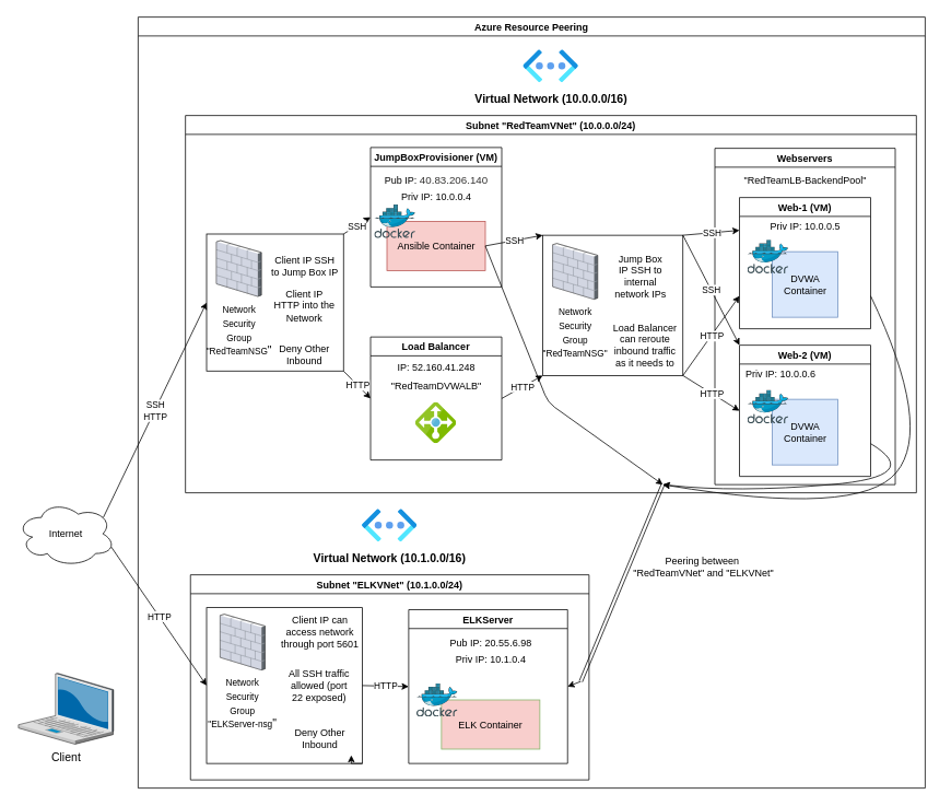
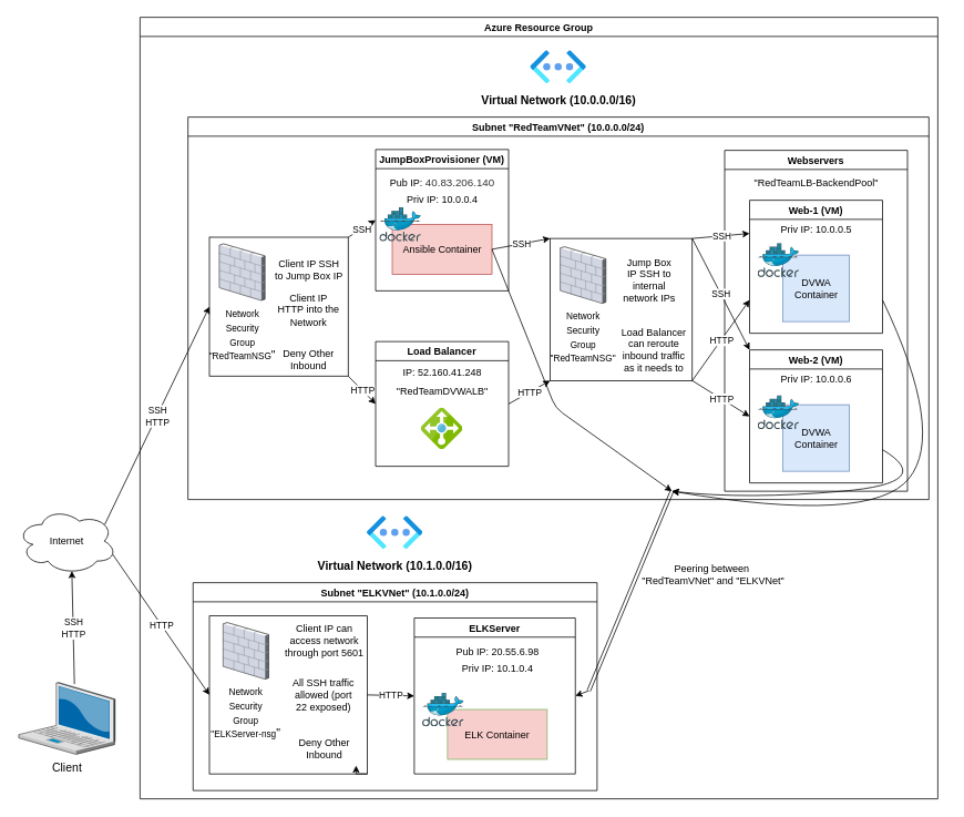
  <mxCell id="0" />
  <mxCell id="1" parent="0" />
  <mxCell id="2" value="Internet" style="ellipse;shape=cloud;whiteSpace=wrap;html=1;" parent="1" vertex="1"><mxGeometry x="20" y="610" width="120" height="80" as="geometry" /></mxCell>
  <mxCell id="3" value="Client" style="verticalLabelPosition=bottom;aspect=fixed;html=1;verticalAlign=top;strokeColor=none;shape=mxgraph.citrix.laptop_2;fillColor=#66B2FF;gradientColor=#0066CC;fontSize=14;" parent="1" vertex="1"><mxGeometry x="22" y="820" width="116" height="86.5" as="geometry" /></mxCell>
- <mxCell id="4" value="Azure Resource Peering" style="swimlane;" parent="1" vertex="1"><mxGeometry x="168" y="20" width="960" height="940" as="geometry" /></mxCell>
+ <mxCell id="4" value="Azure Resource Group" style="swimlane;" parent="1" vertex="1"><mxGeometry x="168" y="20" width="960" height="940" as="geometry" /></mxCell>
  <mxCell id="5" value="Subnet &quot;RedTeamVNet&quot; (10.0.0.0/24)" style="swimlane;" parent="4" vertex="1"><mxGeometry x="57.71" y="120" width="891.58" height="460" as="geometry" /></mxCell>
  <mxCell id="6" value="" style="whiteSpace=wrap;html=1;aspect=fixed;" parent="5" vertex="1"><mxGeometry x="435.79" y="146" width="171" height="171" as="geometry" /></mxCell>
  <mxCell id="7" value="Webservers" style="swimlane;" parent="5" vertex="1"><mxGeometry x="645.79" y="40" width="220" height="410" as="geometry" /></mxCell>
  <mxCell id="8" value="Web-1 (VM)" style="swimlane;" parent="7" vertex="1"><mxGeometry x="30" y="60" width="160" height="160" as="geometry" /></mxCell>
  <mxCell id="9" value="DVWA Container&lt;span style=&quot;color: rgba(0 , 0 , 0 , 0) ; font-family: monospace ; font-size: 0px&quot;&gt;%3CmxGraphModel%3E%3Croot%3E%3CmxCell%20id%3D%220%22%2F%3E%3CmxCell%20id%3D%221%22%20parent%3D%220%22%2F%3E%3CmxCell%20id%3D%222%22%20value%3D%22Web%201%22%20style%3D%22swimlane%3B%22%20vertex%3D%221%22%20parent%3D%221%22%3E%3CmxGeometry%20x%3D%22550%22%20y%3D%22140%22%20width%3D%22160%22%20height%3D%22160%22%20as%3D%22geometry%22%2F%3E%3C%2FmxCell%3E%3C%2Froot%3E%3C%2FmxGraphModel%3E&lt;/span&gt;" style="whiteSpace=wrap;html=1;aspect=fixed;fillColor=#dae8fc;strokeColor=#6c8ebf;" parent="8" vertex="1"><mxGeometry x="40" y="66" width="80" height="80" as="geometry" /></mxCell>
  <mxCell id="10" value="" style="sketch=0;aspect=fixed;html=1;points=[];align=center;image;fontSize=12;image=img/lib/mscae/Docker.svg;" parent="8" vertex="1"><mxGeometry x="10" y="52" width="50" height="41" as="geometry" /></mxCell>
  <mxCell id="11" value="Priv IP: 10.0.0.5" style="text;html=1;strokeColor=none;fillColor=none;align=center;verticalAlign=middle;whiteSpace=wrap;rounded=0;" parent="8" vertex="1"><mxGeometry x="35" y="25" width="90" height="20" as="geometry" /></mxCell>
  <mxCell id="12" value="Web-2 (VM)" style="swimlane;startSize=23;" parent="7" vertex="1"><mxGeometry x="30" y="240" width="160" height="160" as="geometry" /></mxCell>
  <mxCell id="13" value="DVWA Container&lt;span style=&quot;color: rgba(0 , 0 , 0 , 0) ; font-family: monospace ; font-size: 0px&quot;&gt;%3CmxGraphModel%3E%3Croot%3E%3CmxCell%20id%3D%220%22%2F%3E%3CmxCell%20id%3D%221%22%20parent%3D%220%22%2F%3E%3CmxCell%20id%3D%222%22%20value%3D%22Web%201%22%20style%3D%22swimlane%3B%22%20vertex%3D%221%22%20parent%3D%221%22%3E%3CmxGeometry%20x%3D%22550%22%20y%3D%22140%22%20width%3D%22160%22%20height%3D%22160%22%20as%3D%22geometry%22%2F%3E%3C%2FmxCell%3E%3C%2Froot%3E%3C%2FmxGraphModel%3E&lt;/span&gt;" style="whiteSpace=wrap;html=1;aspect=fixed;fillColor=#dae8fc;strokeColor=#6c8ebf;" parent="12" vertex="1"><mxGeometry x="40" y="66" width="80" height="80" as="geometry" /></mxCell>
  <mxCell id="14" value="" style="sketch=0;aspect=fixed;html=1;points=[];align=center;image;fontSize=12;image=img/lib/mscae/Docker.svg;" parent="12" vertex="1"><mxGeometry x="10" y="55" width="50" height="41" as="geometry" /></mxCell>
- <mxCell id="15" value="Priv IP: 10.0.0.6" style="text;html=1;strokeColor=none;fillColor=none;align=center;verticalAlign=middle;whiteSpace=wrap;rounded=0;" parent="12" vertex="1"><mxGeometry x="5" y="25" width="90" height="20" as="geometry" /></mxCell>
+ <mxCell id="15" value="Priv IP: 10.0.0.6" style="text;html=1;strokeColor=none;fillColor=none;align=center;verticalAlign=middle;whiteSpace=wrap;rounded=0;" parent="12" vertex="1"><mxGeometry x="35" y="25" width="90" height="20" as="geometry" /></mxCell>
  <mxCell id="16" value="&quot;RedTeamLB-BackendPool&quot;" style="text;html=1;strokeColor=none;fillColor=none;align=center;verticalAlign=middle;whiteSpace=wrap;rounded=0;" parent="7" vertex="1"><mxGeometry x="25" y="30" width="170" height="20" as="geometry" /></mxCell>
  <mxCell id="17" value="" style="endArrow=classic;html=1;exitX=1;exitY=0;exitDx=0;exitDy=0;entryX=0;entryY=0.25;entryDx=0;entryDy=0;" parent="5" source="6" target="8" edge="1"><mxGeometry relative="1" as="geometry"><mxPoint x="495.79" y="40" as="sourcePoint" /><mxPoint x="595.79" y="40" as="targetPoint" /></mxGeometry></mxCell>
  <mxCell id="18" value="SSH" style="edgeLabel;resizable=0;html=1;align=center;verticalAlign=middle;" parent="17" connectable="0" vertex="1"><mxGeometry relative="1" as="geometry" /></mxCell>
  <mxCell id="19" value="" style="endArrow=classic;html=1;exitX=1;exitY=0;exitDx=0;exitDy=0;entryX=0;entryY=0;entryDx=0;entryDy=0;" parent="5" source="6" target="12" edge="1"><mxGeometry relative="1" as="geometry"><mxPoint x="565.79" y="189.5" as="sourcePoint" /><mxPoint x="665.79" y="189.5" as="targetPoint" /></mxGeometry></mxCell>
  <mxCell id="20" value="SSH" style="edgeLabel;resizable=0;html=1;align=center;verticalAlign=middle;" parent="19" connectable="0" vertex="1"><mxGeometry relative="1" as="geometry" /></mxCell>
  <mxCell id="21" value="" style="endArrow=classic;html=1;exitX=1;exitY=1;exitDx=0;exitDy=0;entryX=0;entryY=0.75;entryDx=0;entryDy=0;" parent="5" source="6" target="8" edge="1"><mxGeometry relative="1" as="geometry"><mxPoint x="545.79" y="300" as="sourcePoint" /><mxPoint x="705.79" y="300" as="targetPoint" /></mxGeometry></mxCell>
  <mxCell id="22" value="HTTP" style="edgeLabel;resizable=0;html=1;align=center;verticalAlign=middle;" parent="21" connectable="0" vertex="1"><mxGeometry relative="1" as="geometry" /></mxCell>
  <mxCell id="23" value="" style="endArrow=classic;html=1;exitX=1;exitY=1;exitDx=0;exitDy=0;entryX=0;entryY=0.5;entryDx=0;entryDy=0;" parent="5" source="6" target="12" edge="1"><mxGeometry relative="1" as="geometry"><mxPoint x="525.79" y="314.5" as="sourcePoint" /><mxPoint x="625.79" y="314.5" as="targetPoint" /></mxGeometry></mxCell>
  <mxCell id="24" value="HTTP" style="edgeLabel;resizable=0;html=1;align=center;verticalAlign=middle;" parent="23" connectable="0" vertex="1"><mxGeometry relative="1" as="geometry" /></mxCell>
  <mxCell id="25" value="&lt;font style=&quot;font-size: 11px&quot;&gt;Network&lt;br&gt;Security&lt;br&gt;Group&lt;br&gt;&quot;RedTeamNSG&quot;&lt;/font&gt;" style="verticalLabelPosition=bottom;aspect=fixed;html=1;verticalAlign=top;strokeColor=none;shape=mxgraph.citrix.firewall;fillColor=#66B2FF;gradientColor=#0066CC;fontSize=14;" parent="5" vertex="1"><mxGeometry x="447.95" y="156" width="54.84" height="68" as="geometry" /></mxCell>
  <mxCell id="26" value="Load Balancer can reroute inbound traffic as it needs to" style="text;html=1;strokeColor=none;fillColor=none;align=center;verticalAlign=middle;whiteSpace=wrap;rounded=0;" parent="5" vertex="1"><mxGeometry x="517.79" y="270" width="85" height="20" as="geometry" /></mxCell>
  <mxCell id="27" value="Jump Box IP SSH to internal network IPs" style="text;html=1;strokeColor=none;fillColor=none;align=center;verticalAlign=middle;whiteSpace=wrap;rounded=0;" parent="5" vertex="1"><mxGeometry x="520.29" y="186" width="70" height="20" as="geometry" /></mxCell>
  <mxCell id="28" value="Load Balancer" style="swimlane;" parent="5" vertex="1"><mxGeometry x="225.79" y="270" width="160" height="150" as="geometry" /></mxCell>
  <mxCell id="29" value="" style="sketch=0;aspect=fixed;html=1;points=[];align=center;image;fontSize=12;image=img/lib/mscae/Load_Balancer_feature.svg;" parent="28" vertex="1"><mxGeometry x="55" y="80" width="50" height="50" as="geometry" /></mxCell>
  <mxCell id="30" value="&lt;font style=&quot;font-size: 12px&quot;&gt;IP:&amp;nbsp;&lt;span style=&quot;background-color: rgb(255 , 255 , 255)&quot;&gt;52.160.41.248&lt;/span&gt;&lt;/font&gt;" style="text;html=1;strokeColor=none;fillColor=none;align=center;verticalAlign=middle;whiteSpace=wrap;rounded=0;" parent="28" vertex="1"><mxGeometry x="50" y="27" width="60" height="20" as="geometry" /></mxCell>
  <mxCell id="31" value="&quot;RedTeamDVWALB&quot;" style="text;html=1;strokeColor=none;fillColor=none;align=center;verticalAlign=middle;whiteSpace=wrap;rounded=0;" parent="28" vertex="1"><mxGeometry x="60" y="50" width="40" height="20" as="geometry" /></mxCell>
  <mxCell id="32" value="" style="endArrow=classic;html=1;exitX=1;exitY=0.5;exitDx=0;exitDy=0;entryX=0;entryY=1;entryDx=0;entryDy=0;" parent="5" source="28" target="6" edge="1"><mxGeometry relative="1" as="geometry"><mxPoint x="185.79" y="240" as="sourcePoint" /><mxPoint x="385.79" y="340" as="targetPoint" /></mxGeometry></mxCell>
  <mxCell id="33" value="HTTP" style="edgeLabel;resizable=0;html=1;align=center;verticalAlign=middle;" parent="32" connectable="0" vertex="1"><mxGeometry relative="1" as="geometry" /></mxCell>
  <mxCell id="34" value="" style="whiteSpace=wrap;html=1;aspect=fixed;" parent="5" vertex="1"><mxGeometry x="25.79" y="144.5" width="167" height="167" as="geometry" /></mxCell>
  <mxCell id="35" value="" style="endArrow=classic;html=1;entryX=0;entryY=0.5;entryDx=0;entryDy=0;exitX=1;exitY=1;exitDx=0;exitDy=0;" parent="5" source="34" target="28" edge="1"><mxGeometry relative="1" as="geometry"><mxPoint x="105.79" y="230" as="sourcePoint" /><mxPoint x="45.79" y="270" as="targetPoint" /></mxGeometry></mxCell>
  <mxCell id="36" value="HTTP" style="edgeLabel;resizable=0;html=1;align=center;verticalAlign=middle;" parent="35" connectable="0" vertex="1"><mxGeometry relative="1" as="geometry" /></mxCell>
  <mxCell id="37" value="Client IP HTTP into the Network" style="text;html=1;strokeColor=none;fillColor=none;align=center;verticalAlign=middle;whiteSpace=wrap;rounded=0;" parent="5" vertex="1"><mxGeometry x="105.37" y="221.5" width="80" height="20" as="geometry" /></mxCell>
  <mxCell id="38" value="Client IP SSH to Jump Box IP" style="text;html=1;strokeColor=none;fillColor=none;align=center;verticalAlign=middle;whiteSpace=wrap;rounded=0;" parent="5" vertex="1"><mxGeometry x="102.79" y="173.5" width="85.16" height="20" as="geometry" /></mxCell>
  <mxCell id="39" value="Deny Other Inbound" style="text;html=1;strokeColor=none;fillColor=none;align=center;verticalAlign=middle;whiteSpace=wrap;rounded=0;" parent="5" vertex="1"><mxGeometry x="110.37" y="281.5" width="70" height="20" as="geometry" /></mxCell>
  <mxCell id="40" value="&lt;font style=&quot;font-size: 11px&quot;&gt;Network&lt;br&gt;Security&lt;br&gt;Group &lt;br&gt;&quot;RedTeamNSG&lt;/font&gt;&quot;" style="verticalLabelPosition=bottom;aspect=fixed;html=1;verticalAlign=top;strokeColor=none;shape=mxgraph.citrix.firewall;fillColor=#66B2FF;gradientColor=#0066CC;fontSize=14;" parent="5" vertex="1"><mxGeometry x="37.79" y="152.5" width="54.84" height="68" as="geometry" /></mxCell>
  <mxCell id="41" value="JumpBoxProvisioner (VM)" style="swimlane;" parent="5" vertex="1"><mxGeometry x="225.79" y="39" width="160" height="170" as="geometry" /></mxCell>
  <mxCell id="42" value="Ansible Container" style="rounded=0;whiteSpace=wrap;html=1;fillColor=#f8cecc;strokeColor=#b85450;" parent="41" vertex="1"><mxGeometry x="20" y="90" width="120" height="60" as="geometry" /></mxCell>
  <mxCell id="43" value="" style="sketch=0;aspect=fixed;html=1;points=[];align=center;image;fontSize=12;image=img/lib/mscae/Docker.svg;" parent="41" vertex="1"><mxGeometry x="5" y="70" width="50" height="41" as="geometry" /></mxCell>
  <mxCell id="44" value="Pub IP:&amp;nbsp;&lt;span style=&quot;color: rgb(50 , 49 , 48) ; font-family: &amp;#34;az_ea_font&amp;#34; , &amp;#34;segoe ui&amp;#34; , &amp;#34;az_font&amp;#34; , , , &amp;#34;blinkmacsystemfont&amp;#34; , &amp;#34;roboto&amp;#34; , &amp;#34;oxygen&amp;#34; , &amp;#34;ubuntu&amp;#34; , &amp;#34;cantarell&amp;#34; , &amp;#34;open sans&amp;#34; , &amp;#34;helvetica neue&amp;#34; , sans-serif ; font-size: 13px ; text-align: left ; background-color: rgb(255 , 255 , 255)&quot;&gt;40.83.206.140&lt;/span&gt;" style="text;html=1;strokeColor=none;fillColor=none;align=center;verticalAlign=middle;whiteSpace=wrap;rounded=0;" parent="41" vertex="1"><mxGeometry x="5" y="30" width="150" height="20" as="geometry" /></mxCell>
  <mxCell id="45" value="Priv IP: 10.0.0.4" style="text;html=1;strokeColor=none;fillColor=none;align=center;verticalAlign=middle;whiteSpace=wrap;rounded=0;" parent="41" vertex="1"><mxGeometry x="30" y="50" width="100" height="20" as="geometry" /></mxCell>
  <mxCell id="46" value="" style="endArrow=classic;html=1;exitX=1;exitY=0.5;exitDx=0;exitDy=0;entryX=0;entryY=0;entryDx=0;entryDy=0;" parent="5" source="42" target="6" edge="1"><mxGeometry relative="1" as="geometry"><mxPoint x="335.79" y="90" as="sourcePoint" /><mxPoint x="365.79" y="110" as="targetPoint" /></mxGeometry></mxCell>
  <mxCell id="47" value="SSH" style="edgeLabel;resizable=0;html=1;align=center;verticalAlign=middle;" parent="46" connectable="0" vertex="1"><mxGeometry relative="1" as="geometry"><mxPoint as="offset" /></mxGeometry></mxCell>
  <mxCell id="48" value="SSH" style="endArrow=classic;html=1;entryX=0;entryY=0.5;entryDx=0;entryDy=0;exitX=1;exitY=0;exitDx=0;exitDy=0;" parent="5" source="34" target="41" edge="1"><mxGeometry relative="1" as="geometry"><mxPoint x="-14.21" y="130" as="sourcePoint" /><mxPoint x="-34.21" y="60" as="targetPoint" /></mxGeometry></mxCell>
  <mxCell id="49" value="SSH" style="edgeLabel;resizable=0;html=1;align=center;verticalAlign=middle;" parent="48" connectable="0" vertex="1"><mxGeometry relative="1" as="geometry" /></mxCell>
  <mxCell id="50" value="" style="endArrow=classic;html=1;exitX=1;exitY=0.5;exitDx=0;exitDy=0;" parent="5" source="42" edge="1"><mxGeometry width="50" height="50" relative="1" as="geometry"><mxPoint x="372.29" y="253" as="sourcePoint" /><mxPoint x="582.29" y="450" as="targetPoint" /><Array as="points"><mxPoint x="442.29" y="350" /></Array></mxGeometry></mxCell>
  <mxCell id="51" value="" style="aspect=fixed;html=1;points=[];align=center;image;fontSize=12;image=img/lib/azure2/networking/Virtual_Networks_Classic.svg;" parent="4" vertex="1"><mxGeometry x="470" y="40" width="67" height="40" as="geometry" /></mxCell>
  <mxCell id="52" value="&lt;font style=&quot;font-size: 14px&quot;&gt;&lt;b&gt;Virtual Network (10.0.0.0/16)&lt;/b&gt;&lt;/font&gt;" style="text;html=1;strokeColor=none;fillColor=none;align=center;verticalAlign=middle;whiteSpace=wrap;rounded=0;" parent="4" vertex="1"><mxGeometry x="403.5" y="90" width="200" height="20" as="geometry" /></mxCell>
  <mxCell id="53" value="Subnet &quot;ELKVNet&quot; (10.1.0.0/24)" style="swimlane;" parent="4" vertex="1"><mxGeometry x="63.85" y="680" width="486.15" height="250" as="geometry" /></mxCell>
  <mxCell id="54" value="" style="whiteSpace=wrap;html=1;aspect=fixed;" parent="53" vertex="1"><mxGeometry x="19.65" y="40" width="190" height="190" as="geometry" /></mxCell>
  <mxCell id="55" value="&lt;font style=&quot;font-size: 11px&quot;&gt;Network&lt;br&gt;Security&lt;br&gt;Group &lt;br&gt;&quot;ELKServer-nsg&lt;/font&gt;&quot;" style="verticalLabelPosition=bottom;aspect=fixed;html=1;verticalAlign=top;strokeColor=none;shape=mxgraph.citrix.firewall;fillColor=#66B2FF;gradientColor=#0066CC;fontSize=14;" parent="53" vertex="1"><mxGeometry x="36.15" y="48" width="54.84" height="68" as="geometry" /></mxCell>
  <mxCell id="56" value="Client IP can access network through port 5601" style="text;html=1;strokeColor=none;fillColor=none;align=center;verticalAlign=middle;whiteSpace=wrap;rounded=0;" parent="53" vertex="1"><mxGeometry x="105.8" y="60" width="103.85" height="20" as="geometry" /></mxCell>
  <mxCell id="57" value="All SSH traffic allowed (port 22 exposed)" style="text;html=1;strokeColor=none;fillColor=none;align=center;verticalAlign=middle;whiteSpace=wrap;rounded=0;" parent="53" vertex="1"><mxGeometry x="117.53" y="125" width="80.39" height="20" as="geometry" /></mxCell>
  <mxCell id="58" value="Deny Other Inbound" style="text;html=1;strokeColor=none;fillColor=none;align=center;verticalAlign=middle;whiteSpace=wrap;rounded=0;" parent="53" vertex="1"><mxGeometry x="122.73" y="190" width="70" height="20" as="geometry" /></mxCell>
  <mxCell id="59" value="ELKServer" style="swimlane;" parent="53" vertex="1"><mxGeometry x="266.15" y="42.5" width="193.85" height="187.5" as="geometry" /></mxCell>
  <mxCell id="60" value="Pub IP: 20.55.6.98" style="text;html=1;strokeColor=none;fillColor=none;align=center;verticalAlign=middle;whiteSpace=wrap;rounded=0;" parent="59" vertex="1"><mxGeometry x="41.75" y="30" width="116.5" height="20" as="geometry" /></mxCell>
  <mxCell id="61" value="Priv IP: 10.1.0.4" style="text;html=1;strokeColor=none;fillColor=none;align=center;verticalAlign=middle;whiteSpace=wrap;rounded=0;" parent="59" vertex="1"><mxGeometry x="41.75" y="50" width="116.5" height="20" as="geometry" /></mxCell>
  <mxCell id="62" value="ELK Container" style="rounded=0;whiteSpace=wrap;html=1;fillColor=#f8cecc;strokeColor=#82b366;" parent="59" vertex="1"><mxGeometry x="40" y="110" width="120" height="60" as="geometry" /></mxCell>
  <mxCell id="63" value="" style="sketch=0;aspect=fixed;html=1;points=[];align=center;image;fontSize=12;image=img/lib/mscae/Docker.svg;" parent="59" vertex="1"><mxGeometry x="10" y="90" width="50" height="41" as="geometry" /></mxCell>
  <mxCell id="64" value="" style="endArrow=classic;html=1;exitX=1;exitY=0.5;exitDx=0;exitDy=0;entryX=0;entryY=0.5;entryDx=0;entryDy=0;" parent="53" source="54" target="59" edge="1"><mxGeometry relative="1" as="geometry"><mxPoint x="186.15" y="100" as="sourcePoint" /><mxPoint x="286.15" y="100" as="targetPoint" /></mxGeometry></mxCell>
  <mxCell id="65" value="HTTP" style="edgeLabel;resizable=0;html=1;align=center;verticalAlign=middle;" parent="64" connectable="0" vertex="1"><mxGeometry relative="1" as="geometry" /></mxCell>
  <mxCell id="66" value="" style="aspect=fixed;html=1;points=[];align=center;image;fontSize=12;image=img/lib/azure2/networking/Virtual_Networks_Classic.svg;" parent="4" vertex="1"><mxGeometry x="273.43" y="600" width="67" height="40" as="geometry" /></mxCell>
  <mxCell id="67" value="&lt;font style=&quot;font-size: 14px&quot;&gt;&lt;b&gt;Virtual Network (10.1.0.0/16)&lt;/b&gt;&lt;/font&gt;" style="text;html=1;strokeColor=none;fillColor=none;align=center;verticalAlign=middle;whiteSpace=wrap;rounded=0;" parent="4" vertex="1"><mxGeometry x="206.93" y="650" width="200" height="20" as="geometry" /></mxCell>
  <mxCell id="68" value="" style="shape=link;html=1;" parent="4" edge="1"><mxGeometry width="100" relative="1" as="geometry"><mxPoint x="540" y="810" as="sourcePoint" /><mxPoint x="640" y="570" as="targetPoint" /></mxGeometry></mxCell>
  <mxCell id="69" value="Peering between&amp;nbsp;&lt;br&gt;&quot;RedTeamVNet&quot; and &quot;ELKVNet&quot;" style="text;html=1;strokeColor=none;fillColor=none;align=center;verticalAlign=middle;whiteSpace=wrap;rounded=0;" parent="4" vertex="1"><mxGeometry x="600" y="660" width="180" height="20" as="geometry" /></mxCell>
  <mxCell id="70" value="" style="endArrow=classic;html=1;entryX=1;entryY=0.5;entryDx=0;entryDy=0;" parent="4" target="59" edge="1"><mxGeometry width="50" height="50" relative="1" as="geometry"><mxPoint x="540" y="810" as="sourcePoint" /><mxPoint x="630" y="800" as="targetPoint" /></mxGeometry></mxCell>
  <mxCell id="71" style="edgeStyle=orthogonalEdgeStyle;rounded=0;orthogonalLoop=1;jettySize=auto;html=1;exitX=1;exitY=1;exitDx=0;exitDy=0;" parent="1" source="54" edge="1"><mxGeometry relative="1" as="geometry"><mxPoint x="428" y="920" as="targetPoint" /></mxGeometry></mxCell>
+ <mxCell id="72" value="" style="endArrow=classic;html=1;exitX=0.578;exitY=0.023;exitDx=0;exitDy=0;exitPerimeter=0;entryX=0.55;entryY=0.95;entryDx=0;entryDy=0;entryPerimeter=0;" parent="1" source="3" target="2" edge="1"><mxGeometry relative="1" as="geometry"><mxPoint x="30" y="760" as="sourcePoint" /><mxPoint x="130" y="760" as="targetPoint" /></mxGeometry></mxCell>
+ <mxCell id="73" value="SSH&lt;br&gt;HTTP" style="edgeLabel;resizable=0;html=1;align=center;verticalAlign=middle;" parent="72" connectable="0" vertex="1"><mxGeometry relative="1" as="geometry" /></mxCell>
  <mxCell id="74" value="" style="endArrow=classic;html=1;exitX=0.88;exitY=0.25;exitDx=0;exitDy=0;exitPerimeter=0;entryX=0;entryY=0.5;entryDx=0;entryDy=0;" parent="1" source="2" target="34" edge="1"><mxGeometry relative="1" as="geometry"><mxPoint x="88" y="490" as="sourcePoint" /><mxPoint x="188" y="490" as="targetPoint" /></mxGeometry></mxCell>
  <mxCell id="75" value="SSH&lt;br&gt;HTTP" style="edgeLabel;resizable=0;html=1;align=center;verticalAlign=middle;" parent="74" connectable="0" vertex="1"><mxGeometry relative="1" as="geometry" /></mxCell>
  <mxCell id="76" value="" style="endArrow=classic;html=1;exitX=0.96;exitY=0.7;exitDx=0;exitDy=0;exitPerimeter=0;entryX=0;entryY=0.5;entryDx=0;entryDy=0;" parent="1" source="2" target="54" edge="1"><mxGeometry relative="1" as="geometry"><mxPoint x="125.71" y="679.5" as="sourcePoint" /><mxPoint x="225.71" y="679.5" as="targetPoint" /></mxGeometry></mxCell>
  <mxCell id="77" value="HTTP" style="edgeLabel;resizable=0;html=1;align=center;verticalAlign=middle;" parent="76" connectable="0" vertex="1"><mxGeometry relative="1" as="geometry" /></mxCell>
  <mxCell id="78" value="" style="curved=1;endArrow=classic;html=1;exitX=1;exitY=0.75;exitDx=0;exitDy=0;" parent="1" source="12" edge="1"><mxGeometry width="50" height="50" relative="1" as="geometry"><mxPoint x="838" y="530" as="sourcePoint" /><mxPoint x="808" y="590" as="targetPoint" /><Array as="points"><mxPoint x="1128" y="580" /><mxPoint x="898" y="600" /></Array></mxGeometry></mxCell>
  <mxCell id="79" value="" style="curved=1;endArrow=classic;html=1;exitX=1;exitY=0.75;exitDx=0;exitDy=0;" parent="1" source="8" edge="1"><mxGeometry width="50" height="50" relative="1" as="geometry"><mxPoint x="838" y="530" as="sourcePoint" /><mxPoint x="808" y="590" as="targetPoint" /><Array as="points"><mxPoint x="1138" y="520" /><mxPoint x="1048" y="630" /></Array></mxGeometry></mxCell>
